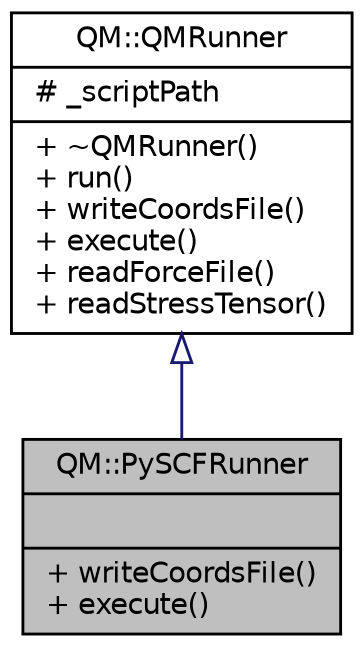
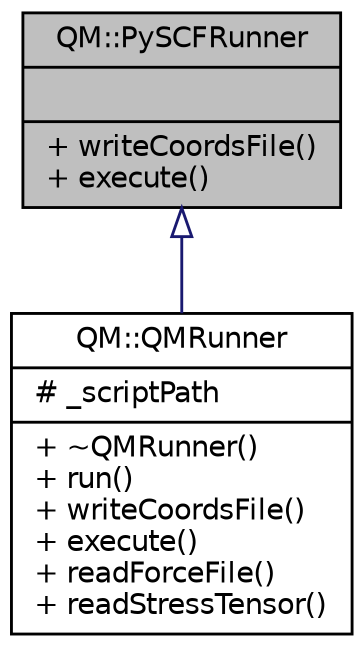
  digraph {
    node [color=black fontname=Helvetica fontsize=10 shape=record style=filled]
    n1 [fillcolor=grey75 fontcolor=black height=0.2 label="{QM::PySCFRunner\n||+ writeCoordsFile()\l+ execute()\l}" width=0.4]
    n2 [fillcolor=white height=0.2 label="{QM::QMRunner\n|# _scriptPath\l|+ ~QMRunner()\l+ run()\l+ writeCoordsFile()\l+ execute()\l+ readForceFile()\l+ readStressTensor()\l}" width=0.4]
-   n2 -> n1 [arrowtail=onormal color=midnightblue dir=back fontname=Helvetica fontsize=10 labelfontname=Helvetica labelfontsize=10 style=solid]
+   n1 -> n2 [arrowtail=onormal color=midnightblue dir=back fontname=Helvetica fontsize=10 labelfontname=Helvetica labelfontsize=10 style=solid]
  }
